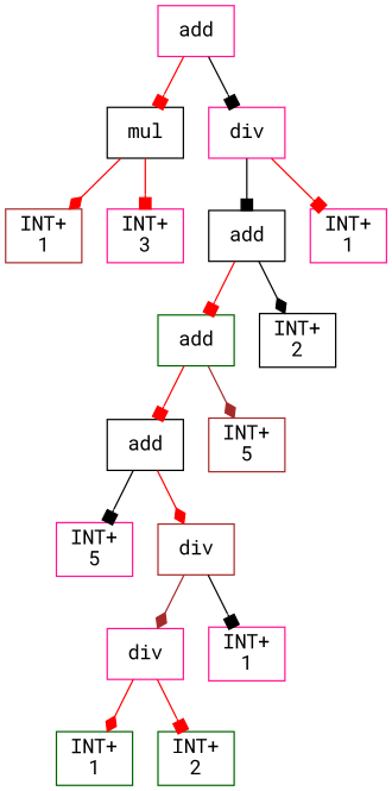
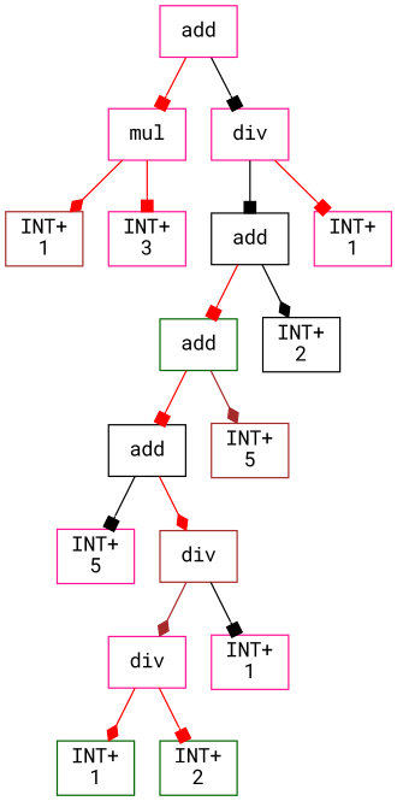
  digraph {
    fontname="Roboto Mono"
    node [shape=box color=deeppink fontname="Roboto Mono"]
    edge [color=red arrowhead=box fontname="Roboto Mono"]
    n1 [label=add]
-   n2 [label=mul color=black]
+   n2 [label=mul]
    n3 [label=div]
    n4 [label="INT+\n1" color=brown]
    n5 [label="INT+\n3"]
    n6 [label=add color=black]
    n7 [label="INT+\n1"]
    n8 [label=add color=darkgreen]
    n9 [label="INT+\n2" color=black]
    n10 [label=add color=black]
    n11 [label="INT+\n5" color=brown]
    n12 [label="INT+\n5"]
    n13 [label=div color=brown]
    n14 [label=div]
    n15 [label="INT+\n1"]
    n16 [label="INT+\n1" color=darkgreen]
    n17 [label="INT+\n2" color=darkgreen]
    n1 -> n2
    n1 -> n3 [color=black]
    n2 -> n4 [arrowhead=diamond]
    n2 -> n5
    n3 -> n6 [color=black]
    n3 -> n7
    n6 -> n8
    n6 -> n9 [color=black arrowhead=diamond]
    n8 -> n10
    n8 -> n11 [color=brown arrowhead=diamond]
    n10 -> n12 [color=black]
    n10 -> n13 [arrowhead=diamond]
    n13 -> n14 [color=brown arrowhead=diamond]
    n13 -> n15 [color=black]
    n14 -> n16 [arrowhead=diamond]
    n14 -> n17
  }
